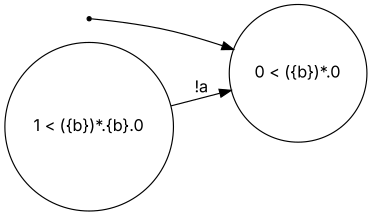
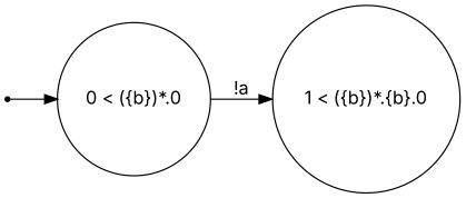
  digraph {
    fontname=Inter
    rankdir=LR
    node [fontname=Inter shape=circle]
    edge [fontname=Inter]
    ENTRY [shape=point]
    n2 [label="0 < ({b})*.0\n"]
    n3 [label="1 < ({b})*.{b}.0\n"]
    ENTRY -> n2
-   n3 -> n2 [label="!a"]
+   n2 -> n3 [label="!a"]
  }
